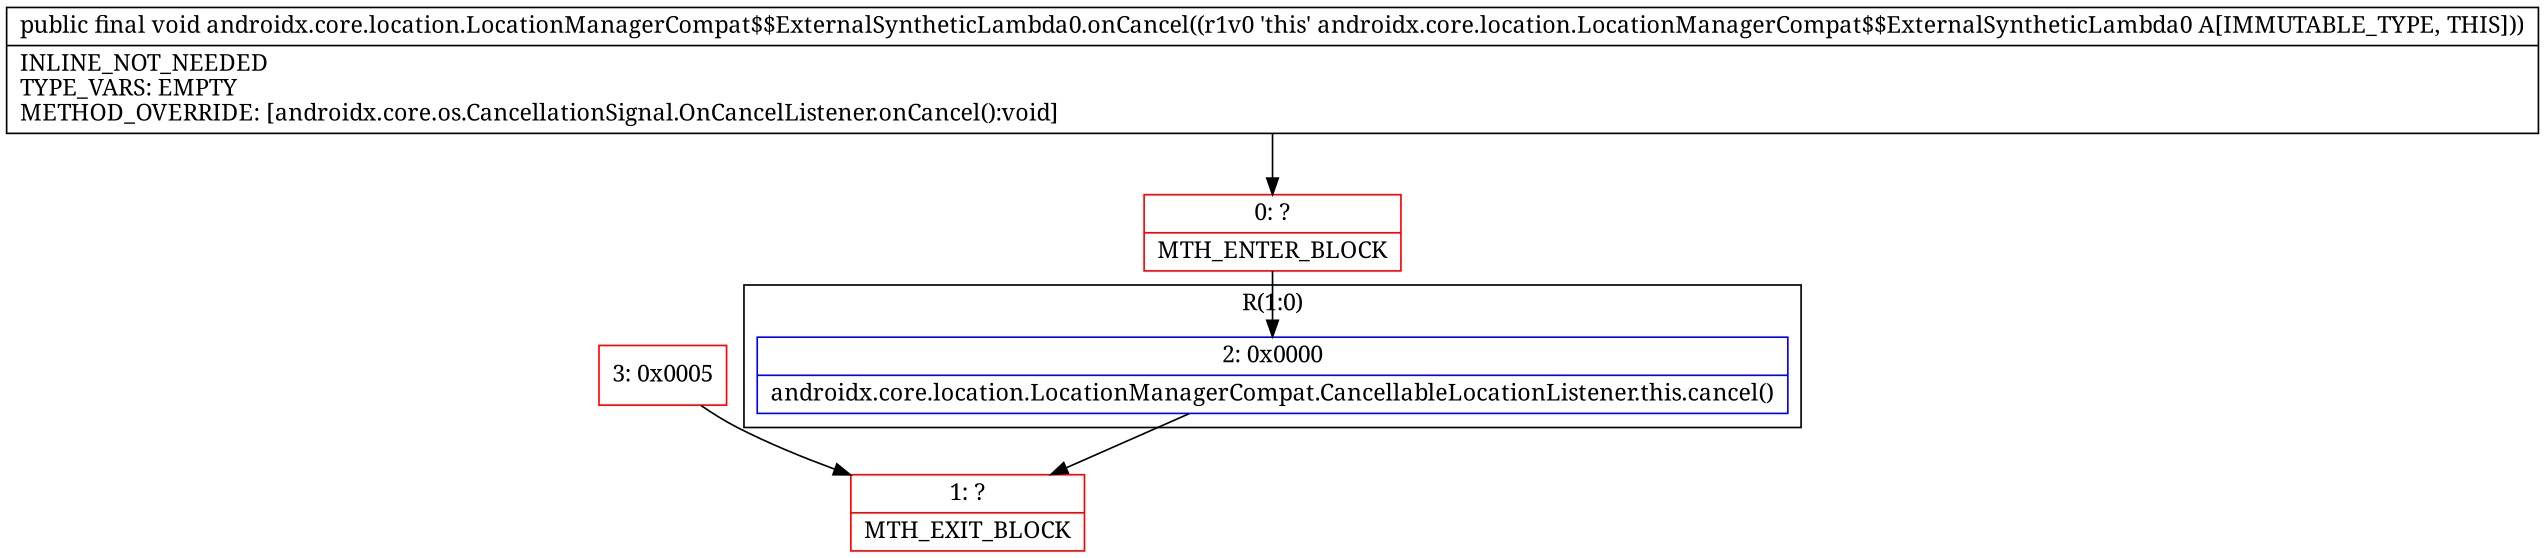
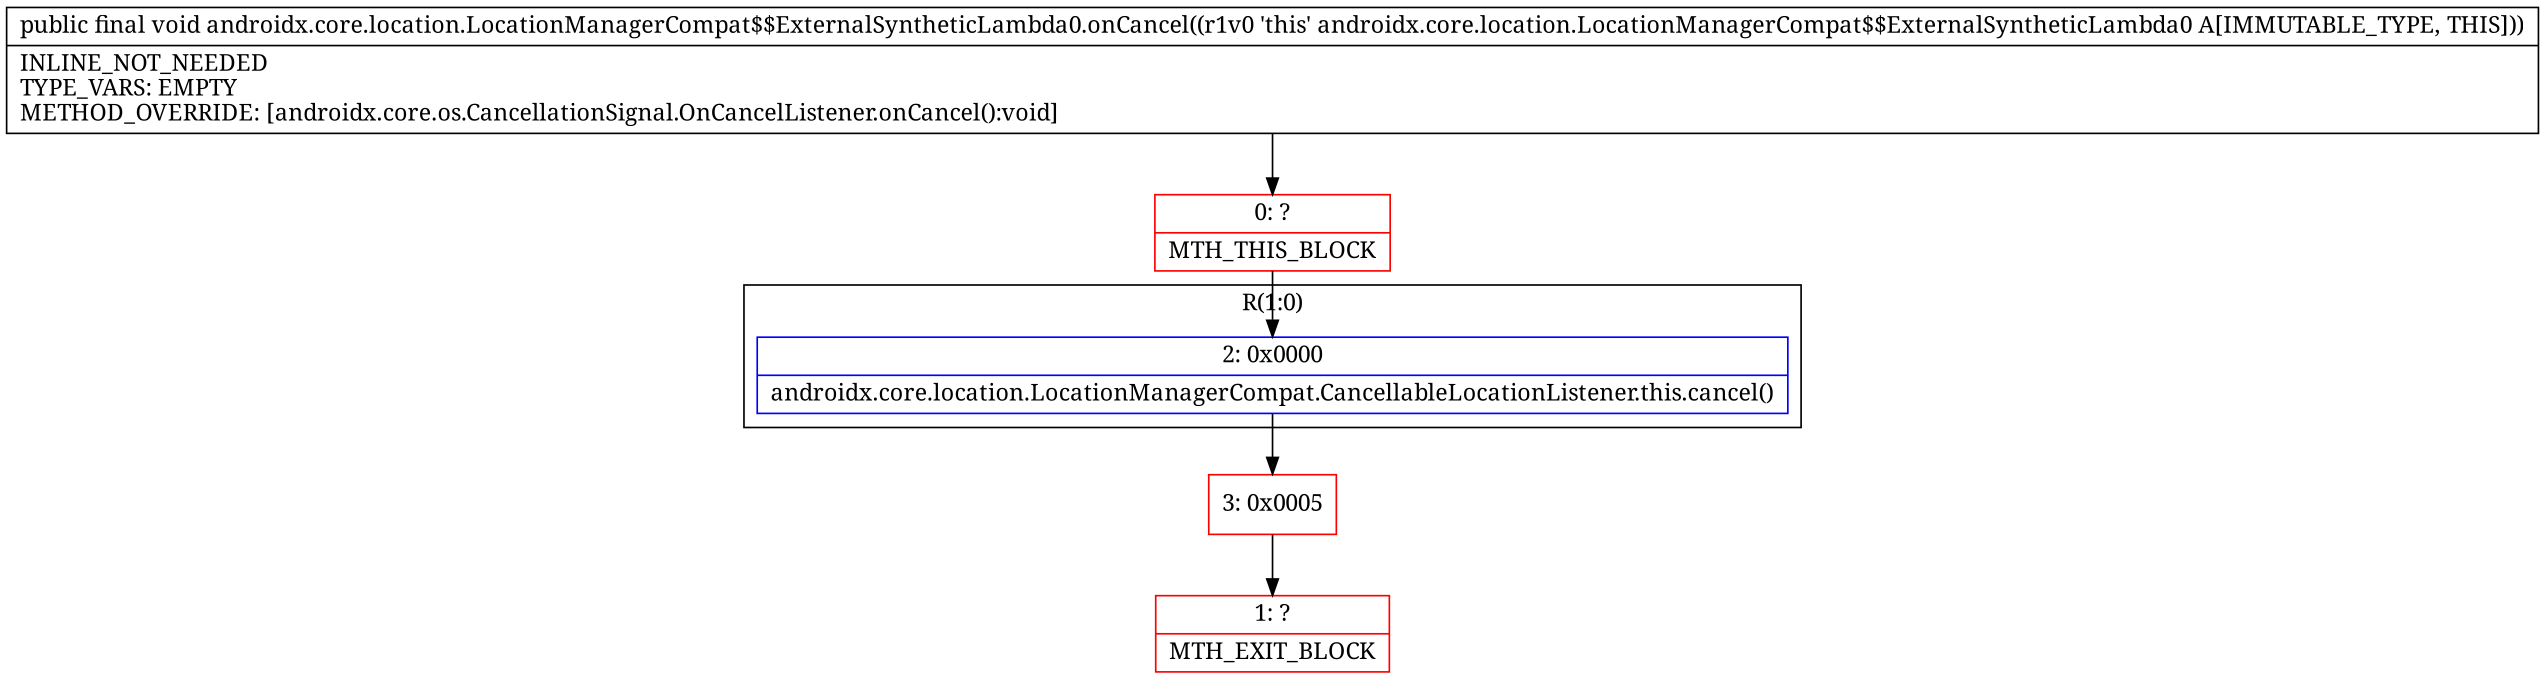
  digraph {
    fontname="Noto Serif"
    node [color=red fontname="Noto Serif" shape=record]
    edge [fontname="Noto Serif"]
    n1 [color=blue label="{2\:\ 0x0000|androidx.core.location.LocationManagerCompat.CancellableLocationListener.this.cancel()\l}"]
    n2 [label="{3\:\ 0x0005}"]
    n3 [label="{1\:\ ?|MTH_EXIT_BLOCK\l}"]
-   n4 [label="{0\:\ ?|MTH_ENTER_BLOCK\l}"]
+   n4 [label="{0\:\ ?|MTH_THIS_BLOCK\l}"]
    n5 [label="{public final void androidx.core.location.LocationManagerCompat$$ExternalSyntheticLambda0.onCancel((r1v0 'this' androidx.core.location.LocationManagerCompat$$ExternalSyntheticLambda0 A[IMMUTABLE_TYPE, THIS]))  | INLINE_NOT_NEEDED\lTYPE_VARS: EMPTY\lMETHOD_OVERRIDE: [androidx.core.os.CancellationSignal.OnCancelListener.onCancel():void]\l}" color=""]
    subgraph cluster_1 {
      label="R(1:0)"
      n1
    }
-   n1 -> n3
+   n1 -> n2
    n2 -> n3
    n4 -> n1
    n5 -> n4
  }
